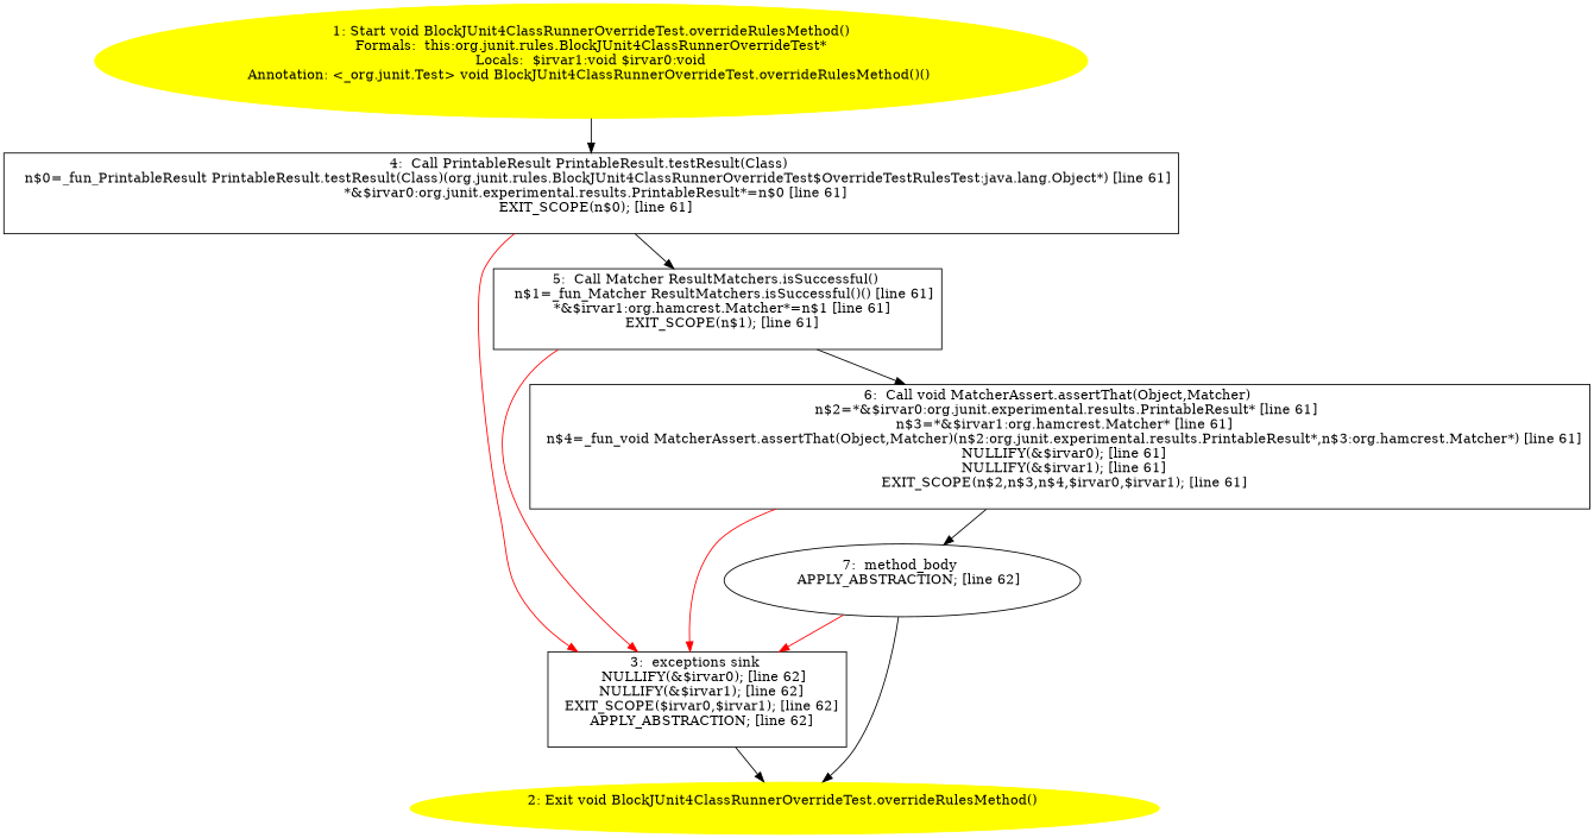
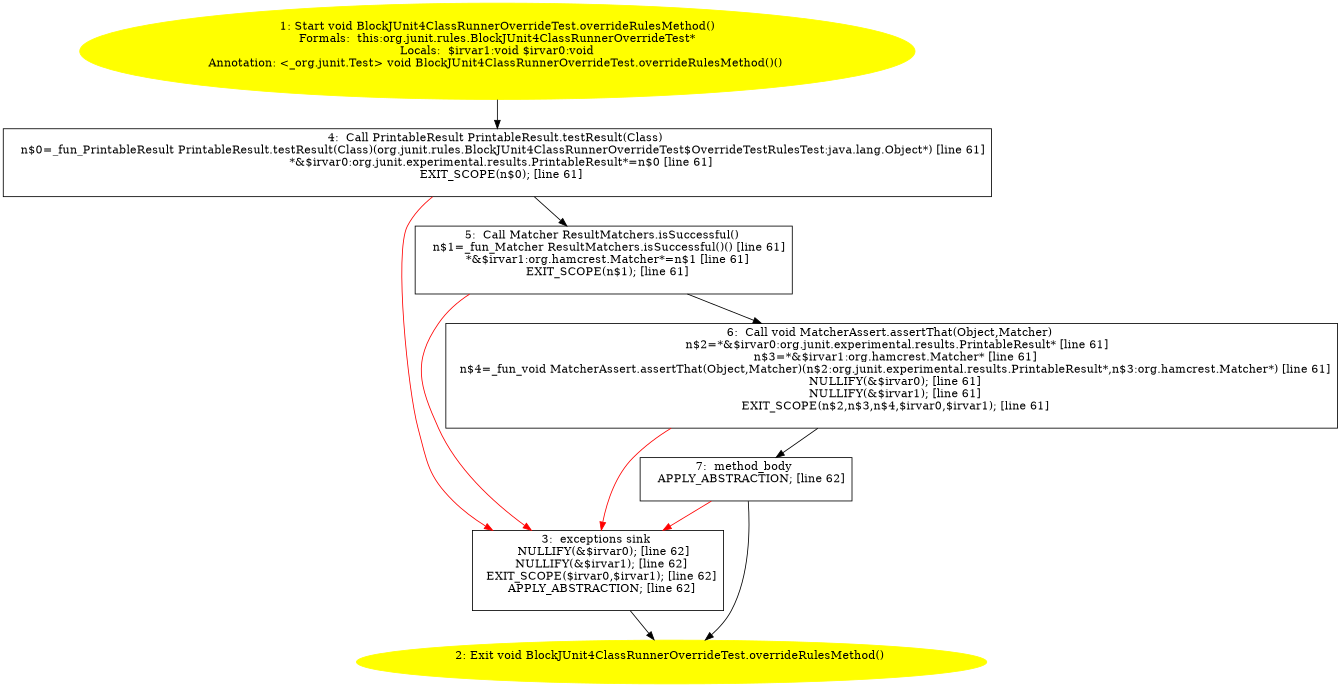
  digraph {
    node [shape=box]
    n1 [color=yellow label="1: Start void BlockJUnit4ClassRunnerOverrideTest.overrideRulesMethod()\nFormals:  this:org.junit.rules.BlockJUnit4ClassRunnerOverrideTest*\nLocals:  $irvar1:void $irvar0:void\nAnnotation: <_org.junit.Test> void BlockJUnit4ClassRunnerOverrideTest.overrideRulesMethod()() \n  " style=filled shape=""]
    n2 [label="4:  Call PrintableResult PrintableResult.testResult(Class) \n   n$0=_fun_PrintableResult PrintableResult.testResult(Class)(org.junit.rules.BlockJUnit4ClassRunnerOverrideTest$OverrideTestRulesTest:java.lang.Object*) [line 61]\n  *&$irvar0:org.junit.experimental.results.PrintableResult*=n$0 [line 61]\n  EXIT_SCOPE(n$0); [line 61]\n "]
    n3 [label="3:  exceptions sink \n   NULLIFY(&$irvar0); [line 62]\n  NULLIFY(&$irvar1); [line 62]\n  EXIT_SCOPE($irvar0,$irvar1); [line 62]\n  APPLY_ABSTRACTION; [line 62]\n "]
    n4 [label="5:  Call Matcher ResultMatchers.isSuccessful() \n   n$1=_fun_Matcher ResultMatchers.isSuccessful()() [line 61]\n  *&$irvar1:org.hamcrest.Matcher*=n$1 [line 61]\n  EXIT_SCOPE(n$1); [line 61]\n "]
    n5 [color=yellow label="2: Exit void BlockJUnit4ClassRunnerOverrideTest.overrideRulesMethod() \n  " style=filled shape=""]
    n6 [label="6:  Call void MatcherAssert.assertThat(Object,Matcher) \n   n$2=*&$irvar0:org.junit.experimental.results.PrintableResult* [line 61]\n  n$3=*&$irvar1:org.hamcrest.Matcher* [line 61]\n  n$4=_fun_void MatcherAssert.assertThat(Object,Matcher)(n$2:org.junit.experimental.results.PrintableResult*,n$3:org.hamcrest.Matcher*) [line 61]\n  NULLIFY(&$irvar0); [line 61]\n  NULLIFY(&$irvar1); [line 61]\n  EXIT_SCOPE(n$2,n$3,n$4,$irvar0,$irvar1); [line 61]\n "]
-   n7 [label="7:  method_body \n   APPLY_ABSTRACTION; [line 62]\n " shape=ellipse]
+   n7 [label="7:  method_body \n   APPLY_ABSTRACTION; [line 62]\n "]
    n1 -> n2
    n2 -> n3 [color=red]
    n2 -> n4
    n3 -> n5
    n4 -> n3 [color=red]
    n4 -> n6
    n6 -> n3 [color=red]
    n6 -> n7
    n7 -> n3 [color=red]
    n7 -> n5
  }
